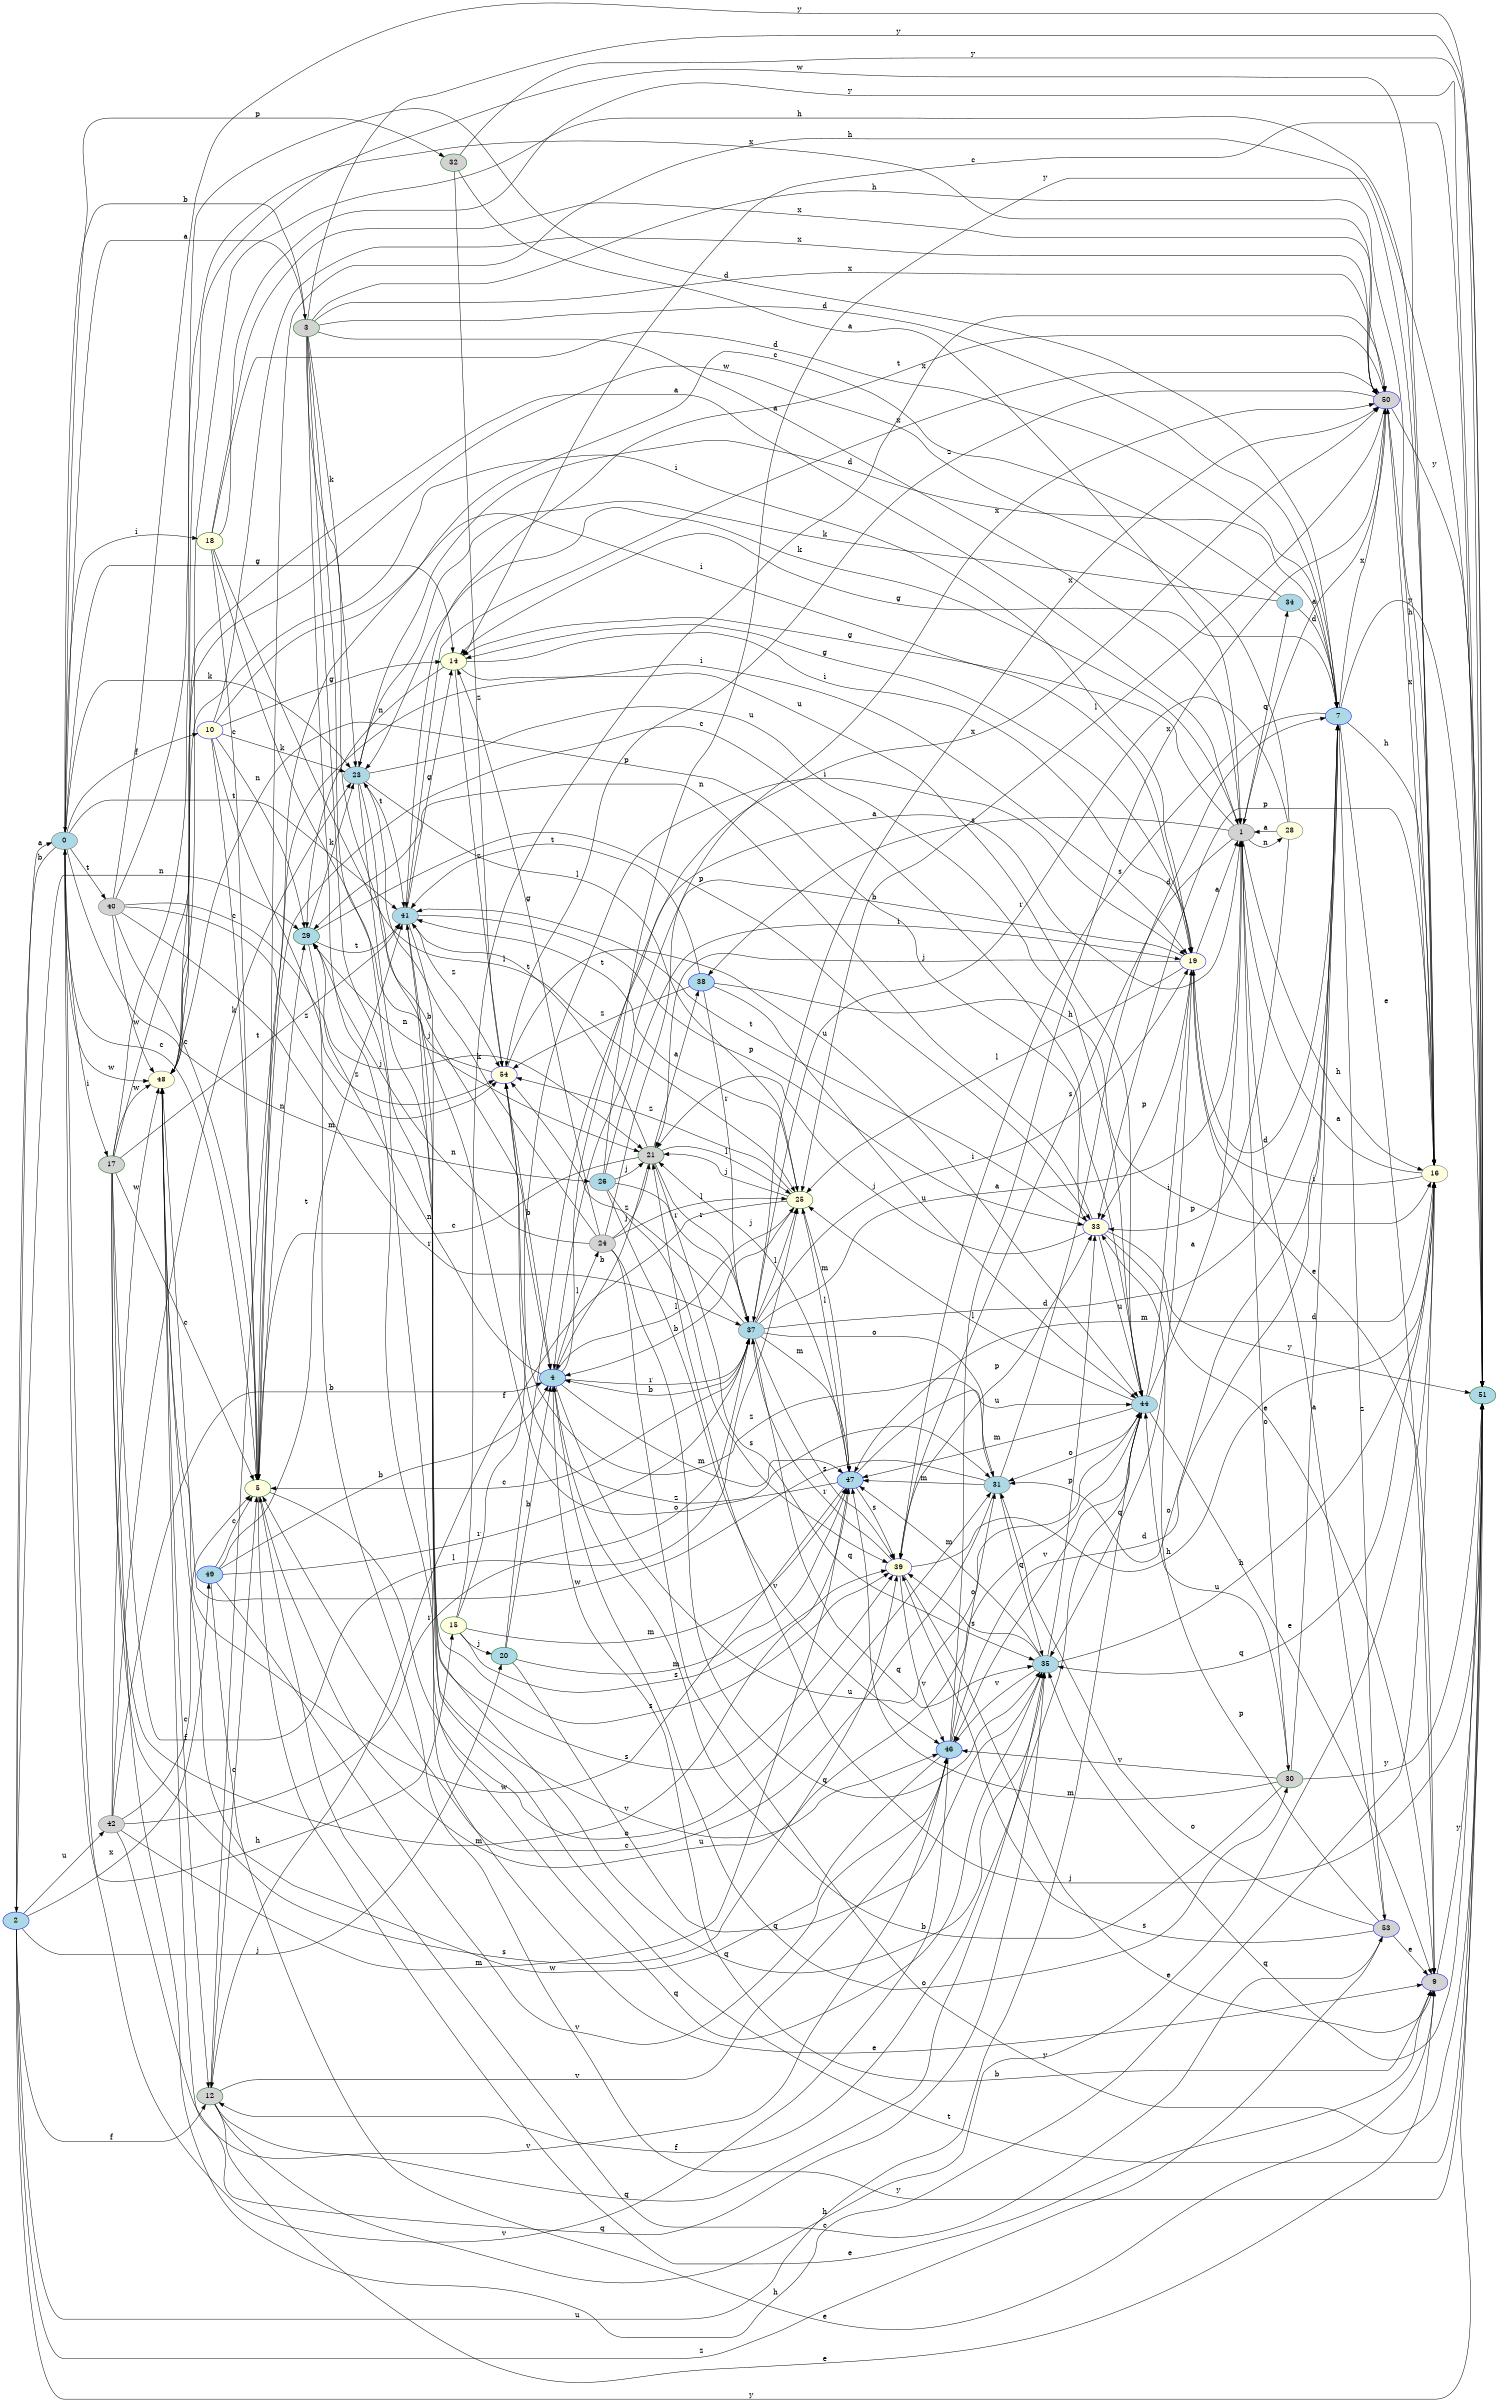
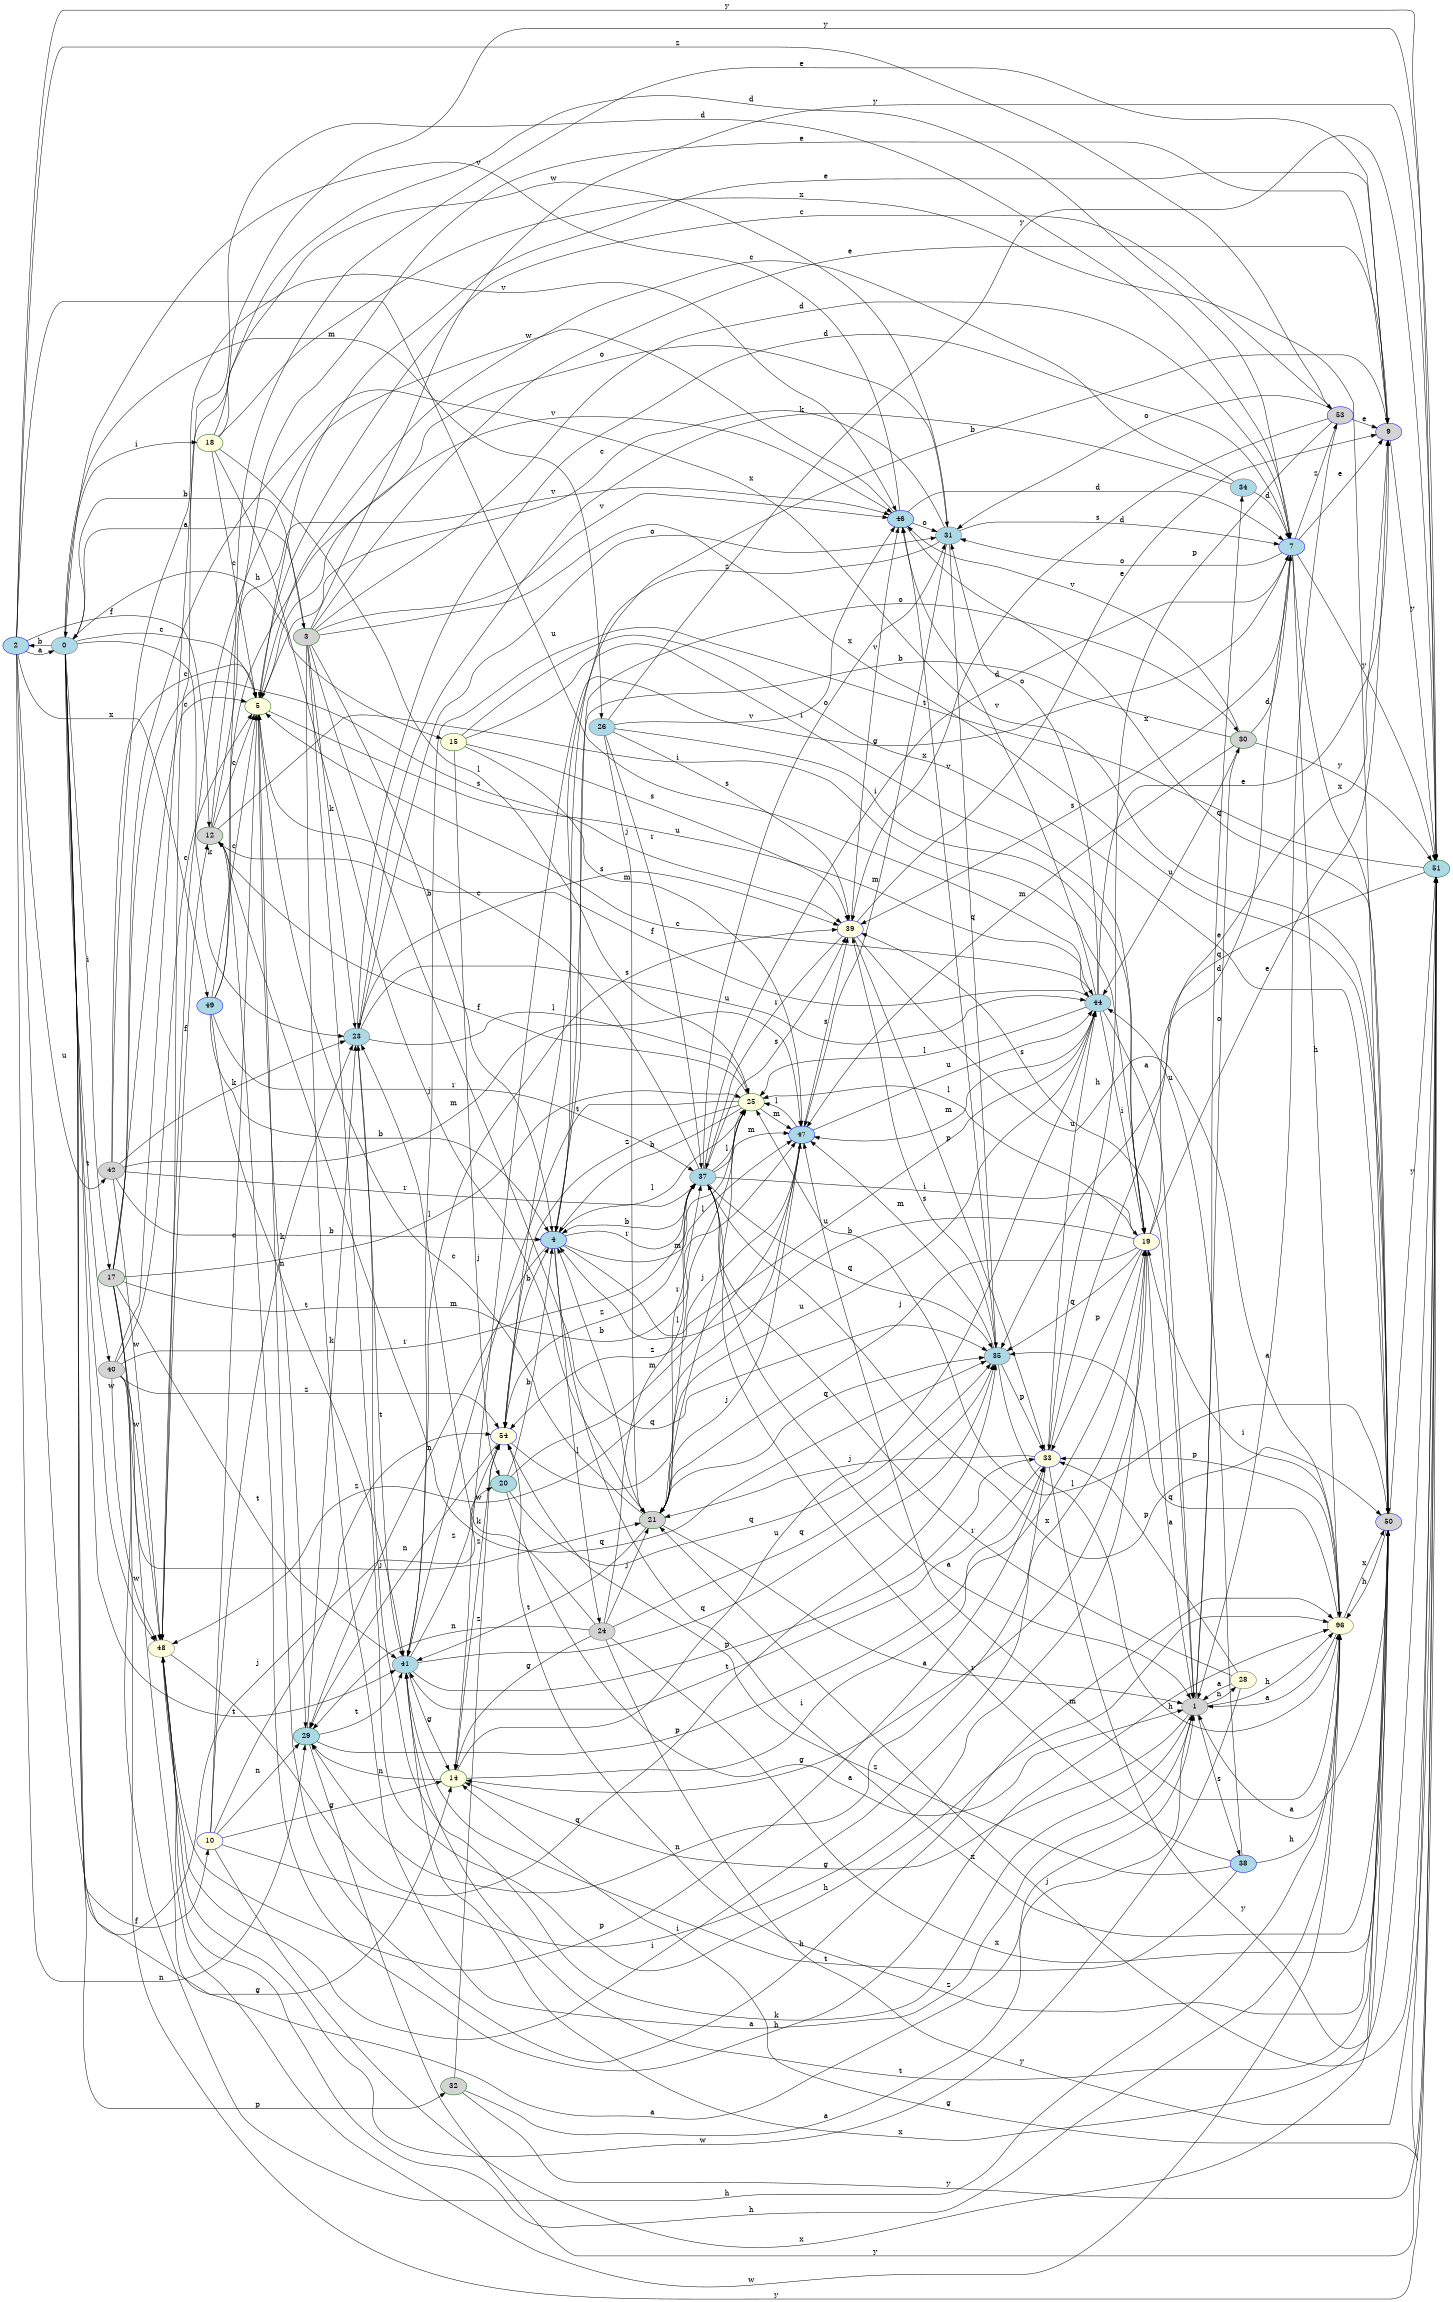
  strict digraph {
    rankdir=LR
    node [color=gray40 fillcolor=lightblue style=filled]
    2 [color=blue]
    0
    3 [color=darkgreen fillcolor=lightgrey]
    5 [color=darkgreen fillcolor=lightyellow]
    10 [color=blue fillcolor=lightyellow]
    14 [color=darkgreen fillcolor=lightyellow]
    15 [color=darkgreen fillcolor=lightyellow]
    17 [color=darkgreen fillcolor=lightgrey]
    18 [color=darkgreen fillcolor=lightyellow]
    23
    26
    32 [color=darkgreen fillcolor=lightgrey]
    40 [fillcolor=lightgrey]
    41
    48 [fillcolor=lightyellow]
    12 [color=darkgreen fillcolor=lightgrey]
    20 [color=darkgreen]
    29 [color=darkgreen]
    42 [fillcolor=lightgrey]
    44
    49 [color=blue]
    51 [color=darkgreen]
    53 [color=blue fillcolor=lightgrey]
    46 [color=blue]
    1 [fillcolor=lightgrey]
-   16 [fillcolor=lightyellow]
+   16 [fillcolor=lightyellow label=96]
    4 [color=blue]
    7 [color=blue]
    9 [color=blue fillcolor=lightgrey]
    35
    50 [color=blue fillcolor=lightgrey]
    31
    19 [color=blue fillcolor=lightyellow]
    54 [color=blue fillcolor=lightyellow]
    39 [color=blue fillcolor=lightyellow]
    n36 [color=blue label=47]
    25 [color=darkgreen fillcolor=lightyellow]
    21 [color=darkgreen fillcolor=lightgrey]
    37
    33 [color=blue fillcolor=lightyellow]
    28 [fillcolor=lightyellow]
    30 [color=darkgreen fillcolor=lightgrey]
    34
    38 [color=blue]
    24 [fillcolor=lightgrey]
    2 -> 0 [label=a]
    2 -> 12 [label=f]
    2 -> 20 [label=j]
    2 -> 29 [label=n]
    2 -> 42 [label=u]
    2 -> 44 [label=u]
    2 -> 49 [label=x]
    2 -> 51 [label=y]
    2 -> 53 [label=z]
    0 -> 2 [label=b]
    0 -> 3 [label=b]
    0 -> 5 [label=c]
    0 -> 10 [label=f]
    0 -> 14 [label=g]
    0 -> 15 [label=h]
    0 -> 17 [label=i]
    0 -> 18 [label=i]
    0 -> 23 [label=k]
    0 -> 26 [label=m]
    0 -> 32 [label=p]
    0 -> 40 [label=t]
    0 -> 41 [label=t]
    0 -> 48 [label=w]
    3 -> 0 [label=a]
    3 -> 23 [label=k]
    3 -> 51 [label=y]
    3 -> 46 [label=v]
    3 -> 1 [label=a]
    3 -> 16 [label=h]
    3 -> 4 [label=b]
    3 -> 7 [label=d]
    3 -> 9 [label=e]
    3 -> 35 [label=q]
    3 -> 50 [label=x]
    5 -> 29 [label=n]
    5 -> 44 [label=u]
    5 -> 16 [label=h]
    5 -> 9 [label=e]
    5 -> 31 [label=o]
    10 -> 5 [label=c]
    10 -> 14 [label=g]
    10 -> 23 [label=k]
    10 -> 29 [label=n]
    10 -> 50 [label=x]
    10 -> 19 [label=i]
    10 -> 54 [label=z]
    14 -> 29 [label=n]
    14 -> 44 [label=u]
    14 -> 19 [label=i]
    14 -> 54 [label=z]
    15 -> 20 [label=j]
    15 -> 50 [label=x]
    15 -> 19 [label=i]
    15 -> 39 [label=s]
    15 -> n36 [label=m]
    17 -> 5 [label=c]
    17 -> 41 [label=t]
    17 -> 48 [label=w]
    17 -> 1 [label=a]
    17 -> 16 [label=h]
    17 -> 50 [label=x]
    17 -> 39 [label=s]
    17 -> n36 [label=m]
    17 -> 25 [label=l]
    18 -> 5 [label=c]
    18 -> 51 [label=y]
    18 -> 7 [label=d]
    18 -> 50 [label=x]
    18 -> 25 [label=l]
    18 -> 21 [label=j]
    23 -> 41 [label=t]
    23 -> 44 [label=u]
    23 -> 7 [label=d]
    23 -> 31 [label=o]
    23 -> 39 [label=s]
    23 -> 25 [label=l]
    26 -> 51 [label=y]
    26 -> 46 [label=v]
    26 -> 19 [label=i]
    26 -> 39 [label=s]
    26 -> 21 [label=j]
    26 -> 37 [label=r]
    32 -> 51 [label=y]
    32 -> 1 [label=a]
    32 -> 54 [label=z]
    40 -> 5 [label=c]
    40 -> 48 [label=w]
    40 -> 51 [label=y]
    40 -> 7 [label=d]
    40 -> 54 [label=z]
    40 -> 21 [label=j]
    40 -> 37 [label=r]
    41 -> 14 [label=g]
    41 -> 35 [label=q]
    41 -> 50 [label=x]
    41 -> 54 [label=z]
    41 -> 39 [label=s]
    41 -> 33 [label=p]
    48 -> 12 [label=f]
    48 -> 16 [label=h]
    48 -> 35 [label=q]
    48 -> 19 [label=i]
    48 -> 33 [label=p]
    12 -> 5 [label=c]
    12 -> 46 [label=v]
    12 -> 16 [label=h]
    12 -> 9 [label=e]
    12 -> 35 [label=q]
    12 -> 19 [label=i]
    20 -> 1 [label=a]
    20 -> 4 [label=b]
    20 -> 35 [label=q]
    20 -> n36 [label=m]
    29 -> 23 [label=k]
    29 -> 41 [label=t]
    29 -> 51 [label=y]
    29 -> 33 [label=p]
    42 -> 5 [label=c]
    42 -> 23 [label=k]
    42 -> 48 [label=w]
    42 -> 46 [label=v]
    42 -> 4 [label=b]
    42 -> n36 [label=m]
    42 -> 37 [label=r]
    44 -> 5 [label=c]
    44 -> 12 [label=f]
    44 -> 46 [label=v]
    44 -> 1 [label=a]
    44 -> 9 [label=e]
    44 -> 31 [label=o]
    44 -> 19 [label=i]
    44 -> n36 [label=m]
    44 -> 25 [label=l]
    49 -> 5 [label=c]
    49 -> 41 [label=t]
    49 -> 46 [label=v]
    49 -> 4 [label=b]
    49 -> 9 [label=e]
    49 -> 37 [label=r]
-   51 -> 14 [label=c]
+   51 -> 14 [label=g]
    51 -> 41 [label=t]
    51 -> 35 [label=q]
    51 -> 21 [label=j]
    53 -> 5 [label=c]
    53 -> 1 [label=a]
    53 -> 9 [label=e]
    53 -> 31 [label=o]
    53 -> 39 [label=s]
    53 -> 33 [label=p]
    46 -> 0 [label=v]
    46 -> 48 [label=w]
    46 -> 7 [label=d]
    46 -> 50 [label=x]
    46 -> 31 [label=o]
    1 -> 14 [label=g]
    1 -> 23 [label=k]
    1 -> 16 [label=h]
    1 -> 39 [label=s]
    1 -> 28 [label=n]
    1 -> 30 [label=o]
    1 -> 34 [label=q]
    1 -> 38 [label=s]
    16 -> 48 [label=w]
    16 -> 1 [label=a]
    16 -> 35 [label=q]
    16 -> 50 [label=x]
    16 -> 19 [label=i]
    16 -> n36 [label=m]
    16 -> 33 [label=p]
    4 -> 29 [label=n]
    4 -> 44 [label=u]
    4 -> 50 [label=x]
    4 -> n36 [label=m]
    4 -> 25 [label=l]
    4 -> 37 [label=r]
    4 -> 30 [label=o]
    4 -> 24 [label=l]
    7 -> 14 [label=g]
    7 -> 51 [label=y]
    7 -> 53 [label=z]
    7 -> 16 [label=h]
    7 -> 9 [label=e]
    7 -> 50 [label=x]
    7 -> 31 [label=o]
    7 -> 39 [label=s]
    9 -> 51 [label=y]
    9 -> 4 [label=b]
    35 -> 46 [label=v]
    35 -> 16 [label=h]
    35 -> 39 [label=s]
    35 -> n36 [label=m]
    35 -> 33 [label=p]
    50 -> 41 [label=t]
    50 -> 51 [label=y]
    50 -> 1 [label=a]
    50 -> 16 [label=h]
    50 -> 54 [label=z]
    50 -> 25 [label=l]
    31 -> 5 [label=c]
    31 -> 48 [label=w]
    31 -> 7 [label=d]
    31 -> 35 [label=q]
    31 -> 54 [label=z]
    31 -> n36 [label=m]
    19 -> 14 [label=g]
    19 -> 1 [label=a]
    19 -> 4 [label=b]
    19 -> 7 [label=d]
    19 -> 9 [label=e]
    19 -> 35 [label=q]
    19 -> 25 [label=l]
    19 -> 21 [label=j]
    19 -> 33 [label=p]
    54 -> 29 [label=n]
    54 -> 44 [label=u]
    54 -> 4 [label=b]
    39 -> 46 [label=v]
    39 -> 16 [label=h]
    39 -> 9 [label=e]
    39 -> 37 [label=r]
    39 -> 33 [label=p]
    n36 -> 48 [label=w]
    n36 -> 44 [label=u]
    n36 -> 54 [label=z]
    n36 -> 39 [label=s]
    n36 -> 25 [label=l]
    n36 -> 21 [label=j]
    25 -> 41 [label=t]
    25 -> 12 [label=f]
    25 -> 4 [label=b]
    25 -> 54 [label=z]
    25 -> n36 [label=m]
    25 -> 21 [label=j]
    21 -> 5 [label=c]
    21 -> 41 [label=t]
-   21 -> 38 [label=a]
+   21 -> 1 [label=a]
    21 -> 4 [label=b]
    21 -> 35 [label=q]
    21 -> 25 [label=l]
    21 -> 37 [label=r]
    37 -> 5 [label=c]
    37 -> 1 [label=a]
    37 -> 4 [label=b]
    37 -> 7 [label=d]
    37 -> 35 [label=q]
    37 -> 50 [label=x]
    37 -> 31 [label=o]
    37 -> 19 [label=i]
    37 -> 54 [label=z]
    37 -> 39 [label=s]
    37 -> n36 [label=m]
    37 -> 25 [label=l]
    33 -> 41 [label=t]
    33 -> 29 [label=n]
    33 -> 44 [label=u]
    33 -> 51 [label=y]
    33 -> 9 [label=e]
    33 -> 21 [label=j]
    28 -> 48 [label=w]
    28 -> 1 [label=a]
    28 -> 37 [label=r]
    28 -> 33 [label=p]
    30 -> 44 [label=u]
    30 -> 51 [label=y]
    30 -> 46 [label=v]
    30 -> 4 [label=b]
    30 -> 7 [label=d]
    30 -> n36 [label=m]
    34 -> 5 [label=c]
    34 -> 23 [label=k]
    34 -> 7 [label=d]
    38 -> 41 [label=t]
    38 -> 44 [label=u]
    38 -> 16 [label=h]
    38 -> 54 [label=z]
    38 -> 37 [label=r]
    24 -> 14 [label=g]
    24 -> 23 [label=k]
    24 -> 29 [label=n]
    24 -> 51 [label=y]
    24 -> 35 [label=q]
    24 -> 50 [label=x]
    24 -> 25 [label=l]
    24 -> 21 [label=j]
  }
